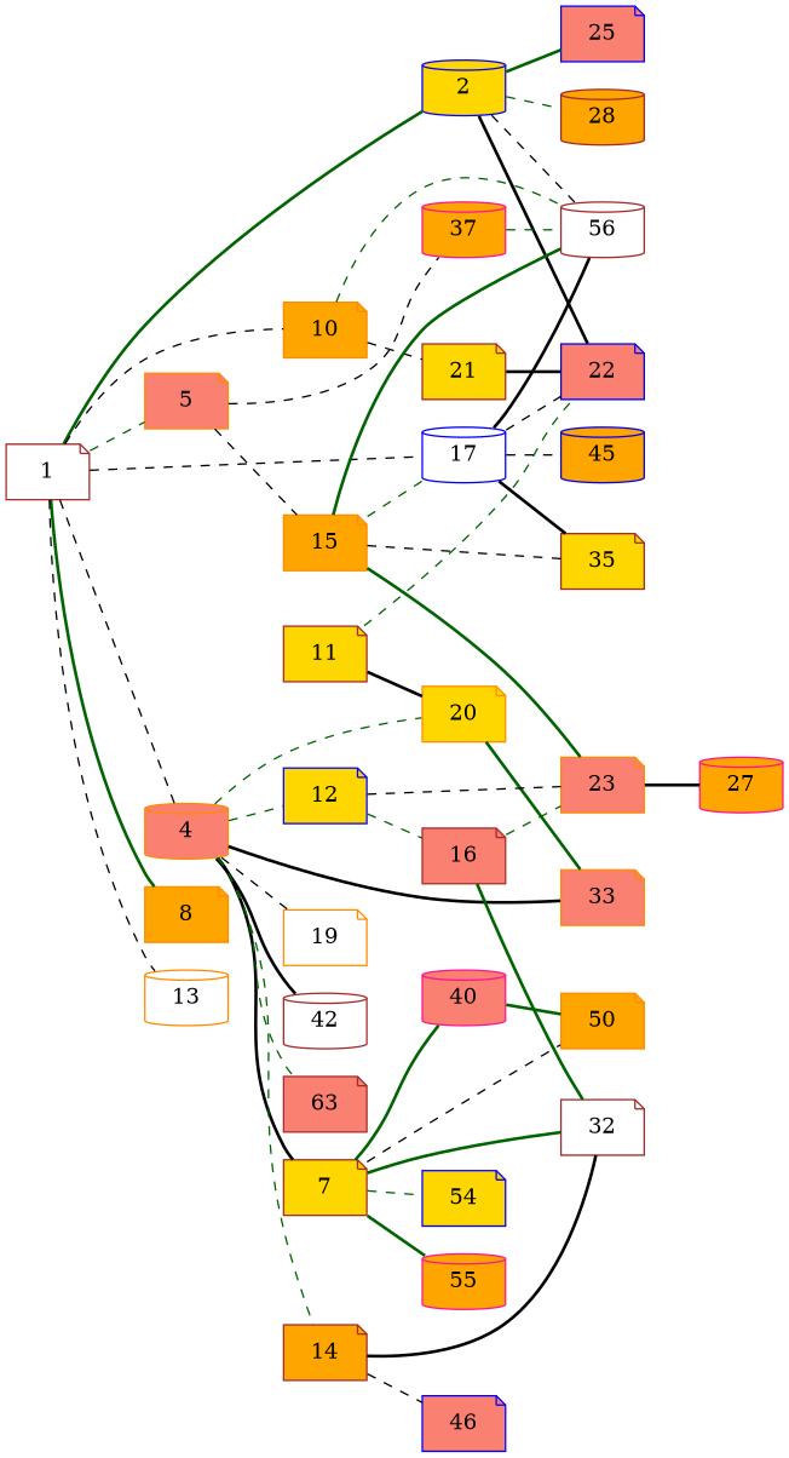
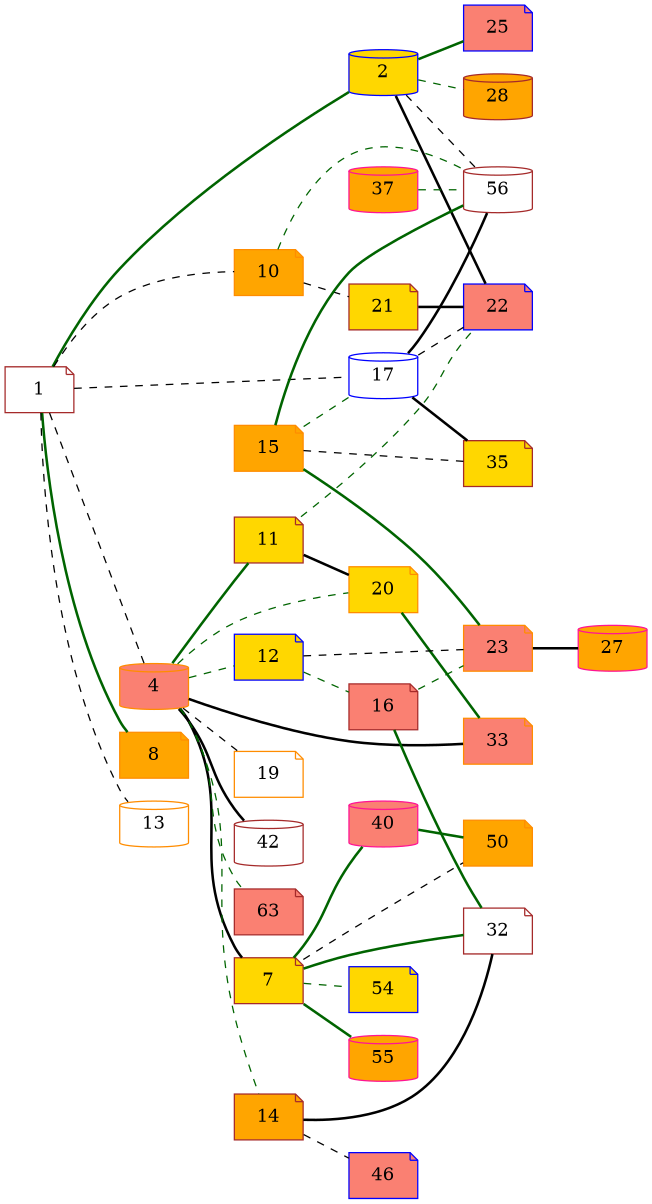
  graph {
    rankdir=LR
    node [color=brown fillcolor=salmon shape=note style=filled]
    edge [color=black style=dashed]
    2 [color=blue fillcolor=gold shape=cylinder super="+29+3"]
    22 [color=blue super="+30+66"]
    25 [color=blue]
    28 [fillcolor=orange shape=cylinder]
    56 [fillcolor=white shape=cylinder super="+59"]
    1 [fillcolor=white]
    4 [color=darkorange shape=cylinder super="+44+6"]
-   5 [color=darkorange]
    8 [color=darkorange fillcolor=orange]
    10 [color=darkorange fillcolor=orange super="+53"]
    13 [color=darkorange fillcolor=white shape=cylinder super="+60"]
    17 [color=blue fillcolor=white shape=cylinder super="+41+24+71"]
    20 [color=darkorange fillcolor=gold super="+51"]
    7 [fillcolor=gold super="+18"]
    11 [fillcolor=gold]
    12 [color=blue fillcolor=gold]
    14 [fillcolor=orange]
    19 [color=darkorange fillcolor=white super="+43"]
    33 [color=darkorange]
    42 [fillcolor=white shape=cylinder]
    63
    15 [color=darkorange fillcolor=orange super="+47+38"]
    37 [color=deeppink fillcolor=orange shape=cylinder]
    21 [fillcolor=gold super="+58"]
    35 [fillcolor=gold super="+57"]
-   45 [color=blue fillcolor=orange shape=cylinder super="+69+67"]
    32 [fillcolor=white]
    40 [color=deeppink shape=cylinder]
    50 [color=darkorange fillcolor=orange]
    54 [color=blue fillcolor=gold]
    55 [color=deeppink fillcolor=orange shape=cylinder]
    16 [super="+26"]
    23 [color=darkorange super="+70+36"]
    46 [color=blue]
    27 [color=deeppink fillcolor=orange shape=cylinder super="+31"]
    2 -- 22 [style=bold]
    2 -- 25 [color=darkgreen style=bold]
    2 -- 28 [color=darkgreen]
    2 -- 56
    1 -- 2 [color=darkgreen style=bold]
    1 -- 4
-   1 -- 5 [color=darkgreen]
    1 -- 8 [color=darkgreen style=bold]
    1 -- 10
    1 -- 13
    1 -- 17
    4 -- 20 [color=darkgreen]
    4 -- 7 [style=bold]
+   4 -- 11 [color=darkgreen style=bold]
    4 -- 12 [color=darkgreen]
    4 -- 14 [color=darkgreen]
    4 -- 19
    4 -- 33 [style=bold]
    4 -- 42 [style=bold]
    4 -- 63 [color=darkgreen]
-   5 -- 15
-   5 -- 37
    10 -- 56 [color=darkgreen]
    10 -- 21
    17 -- 22
    17 -- 56 [style=bold]
    17 -- 35 [style=bold]
-   17 -- 45
    20 -- 33 [color=darkgreen style=bold]
    7 -- 32 [color=darkgreen style=bold]
    7 -- 40 [color=darkgreen style=bold]
    7 -- 50
    7 -- 54 [color=darkgreen]
    7 -- 55 [color=darkgreen style=bold]
    11 -- 22 [color=darkgreen]
    11 -- 20 [style=bold]
    12 -- 16 [color=darkgreen]
    12 -- 23
    14 -- 32 [style=bold]
    14 -- 46
    15 -- 56 [color=darkgreen style=bold]
    15 -- 17 [color=darkgreen]
    15 -- 35
    15 -- 23 [color=darkgreen style=bold]
    37 -- 56 [color=darkgreen]
    21 -- 22 [style=bold]
    40 -- 50 [color=darkgreen style=bold]
    16 -- 32 [color=darkgreen style=bold]
    16 -- 23 [color=darkgreen]
    23 -- 27 [style=bold]
  }
